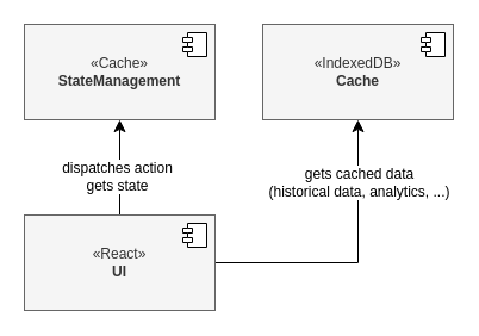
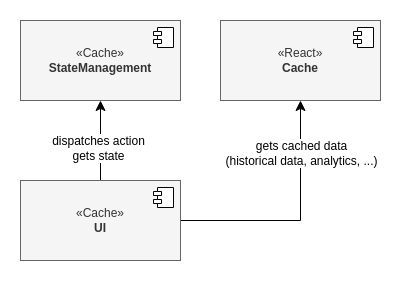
  <mxCell id="0" />
  <mxCell id="1" parent="0" />
  <mxCell id="2" style="edgeStyle=orthogonalEdgeStyle;shape=connector;rounded=0;orthogonalLoop=1;jettySize=auto;html=1;entryX=0.5;entryY=1;entryDx=0;entryDy=0;labelBackgroundColor=default;strokeColor=default;fontFamily=Helvetica;fontSize=12;fontColor=default;endArrow=classic;startSize=8;endSize=8;" edge="1" parent="1" source="6" target="8"><mxGeometry relative="1" as="geometry" /></mxCell>
  <mxCell id="3" value="dispatches action&lt;br&gt;gets state" style="edgeLabel;html=1;align=center;verticalAlign=middle;resizable=0;points=[];fontSize=12;fontFamily=Helvetica;fontColor=default;" vertex="1" connectable="0" parent="2"><mxGeometry x="-0.185" y="3" relative="1" as="geometry"><mxPoint as="offset" /></mxGeometry></mxCell>
  <mxCell id="4" style="edgeStyle=orthogonalEdgeStyle;shape=connector;rounded=0;orthogonalLoop=1;jettySize=auto;html=1;entryX=0.5;entryY=1;entryDx=0;entryDy=0;labelBackgroundColor=default;strokeColor=default;fontFamily=Helvetica;fontSize=12;fontColor=default;endArrow=classic;startSize=8;endSize=8;" edge="1" parent="1" source="6" target="10"><mxGeometry relative="1" as="geometry"><Array as="points"><mxPoint x="300" y="220" /></Array></mxGeometry></mxCell>
  <mxCell id="5" value="gets cached data&lt;br&gt;(historical data, analytics, ...)" style="edgeLabel;html=1;align=center;verticalAlign=middle;resizable=0;points=[];fontSize=12;fontFamily=Helvetica;fontColor=default;" vertex="1" connectable="0" parent="4"><mxGeometry x="0.563" relative="1" as="geometry"><mxPoint as="offset" /></mxGeometry></mxCell>
- <mxCell id="6" value="«React»&lt;br&gt;&lt;b&gt;UI&lt;/b&gt;" style="html=1;dropTarget=0;whiteSpace=wrap;fontFamily=Helvetica;fontSize=12;fontColor=#333333;fillColor=#f5f5f5;strokeColor=#666666;" vertex="1" parent="1"><mxGeometry x="20" y="180" width="160" height="80" as="geometry" /></mxCell>
+ <mxCell id="6" value="«Cache»&lt;br&gt;&lt;b&gt;UI&lt;/b&gt;" style="html=1;dropTarget=0;whiteSpace=wrap;fontFamily=Helvetica;fontSize=12;fontColor=#333333;fillColor=#f5f5f5;strokeColor=#666666;" vertex="1" parent="1"><mxGeometry x="20" y="180" width="160" height="80" as="geometry" /></mxCell>
  <mxCell id="7" value="" style="shape=module;jettyWidth=8;jettyHeight=4;fontFamily=Helvetica;fontSize=12;fontColor=default;" vertex="1" parent="6"><mxGeometry x="1" width="20" height="20" relative="1" as="geometry"><mxPoint x="-27" y="7" as="offset" /></mxGeometry></mxCell>
  <mxCell id="8" value="«Cache»&lt;br&gt;&lt;b&gt;StateManagement&lt;/b&gt;" style="html=1;dropTarget=0;whiteSpace=wrap;fontFamily=Helvetica;fontSize=12;fontColor=#333333;fillColor=#f5f5f5;strokeColor=#666666;" vertex="1" parent="1"><mxGeometry x="20" y="20" width="160" height="80" as="geometry" /></mxCell>
  <mxCell id="9" value="" style="shape=module;jettyWidth=8;jettyHeight=4;fontFamily=Helvetica;fontSize=12;fontColor=default;" vertex="1" parent="8"><mxGeometry x="1" width="20" height="20" relative="1" as="geometry"><mxPoint x="-27" y="7" as="offset" /></mxGeometry></mxCell>
- <mxCell id="10" value="«IndexedDB»&lt;br&gt;&lt;b&gt;Cache&lt;/b&gt;" style="html=1;dropTarget=0;whiteSpace=wrap;fontFamily=Helvetica;fontSize=12;fontColor=#333333;fillColor=#f5f5f5;strokeColor=#666666;" vertex="1" parent="1"><mxGeometry x="220" y="20" width="160" height="80" as="geometry" /></mxCell>
+ <mxCell id="10" value="«React»&lt;br&gt;&lt;b&gt;Cache&lt;/b&gt;" style="html=1;dropTarget=0;whiteSpace=wrap;fontFamily=Helvetica;fontSize=12;fontColor=#333333;fillColor=#f5f5f5;strokeColor=#666666;" vertex="1" parent="1"><mxGeometry x="220" y="20" width="160" height="80" as="geometry" /></mxCell>
  <mxCell id="11" value="" style="shape=module;jettyWidth=8;jettyHeight=4;fontFamily=Helvetica;fontSize=12;fontColor=default;" vertex="1" parent="10"><mxGeometry x="1" width="20" height="20" relative="1" as="geometry"><mxPoint x="-27" y="7" as="offset" /></mxGeometry></mxCell>
